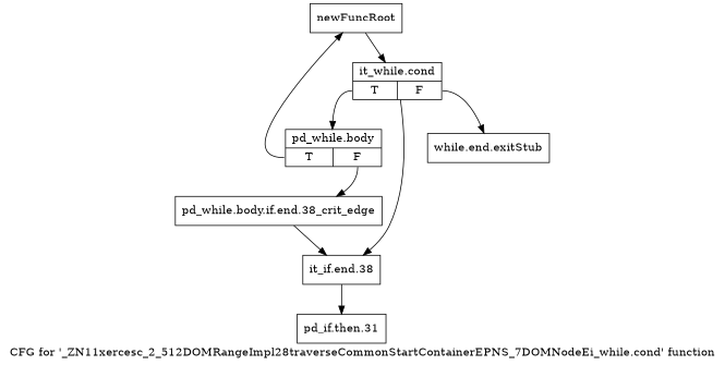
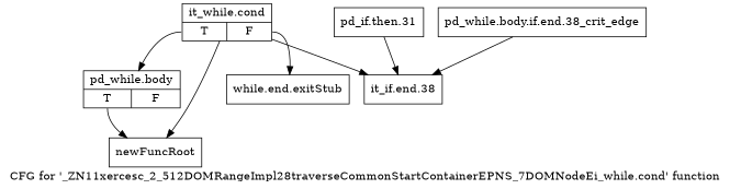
  digraph {
    label="CFG for '_ZN11xercesc_2_512DOMRangeImpl28traverseCommonStartContainerEPNS_7DOMNodeEi_while.cond' function"
    node [shape=record]
    n1 [label="{newFuncRoot}"]
    n2 [label="{it_while.cond|{<s0>T|<s1>F}}"]
    n3 [label="{while.end.exitStub}"]
    n4 [label="{pd_while.body|{<s0>T|<s1>F}}"]
    n5 [label="{it_if.end.38}"]
    n6 [label="{pd_while.body.if.end.38_crit_edge}"]
    n7 [label="{pd_if.then.31}"]
-   n1 -> n2
+   n2 -> n1
    n2 -> n3 [tailport=s1]
    n2 -> n4 [tailport=s0]
    n2 -> n5
    n4 -> n1 [tailport=s0]
-   n4 -> n6 [tailport=s1]
    n6 -> n5
-   n5 -> n7
+   n7 -> n5
  }
